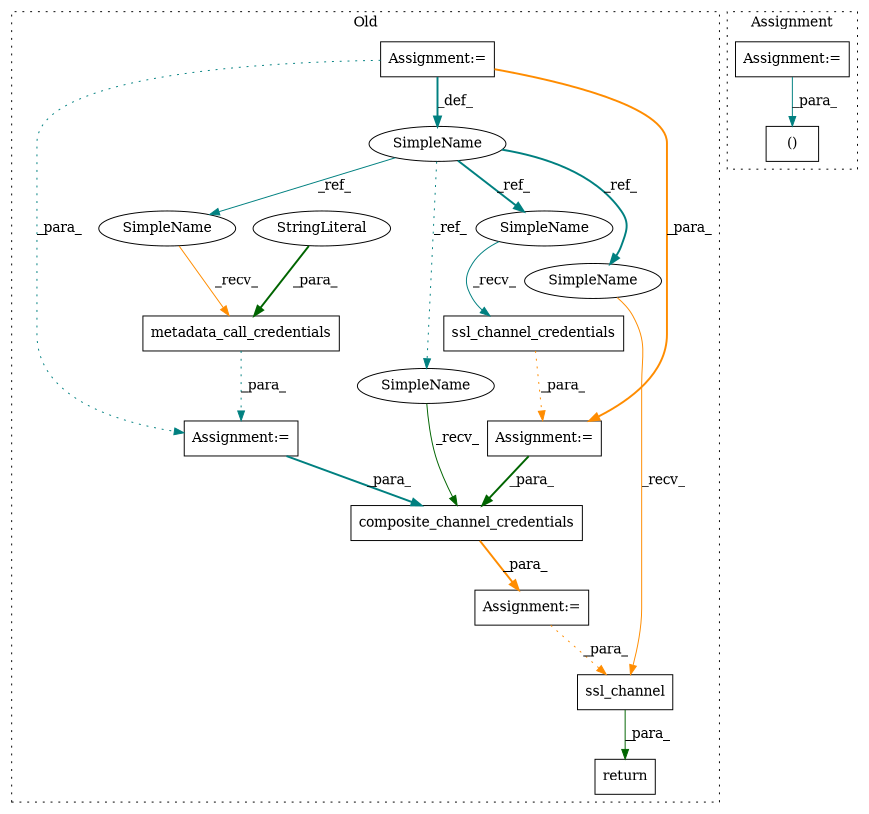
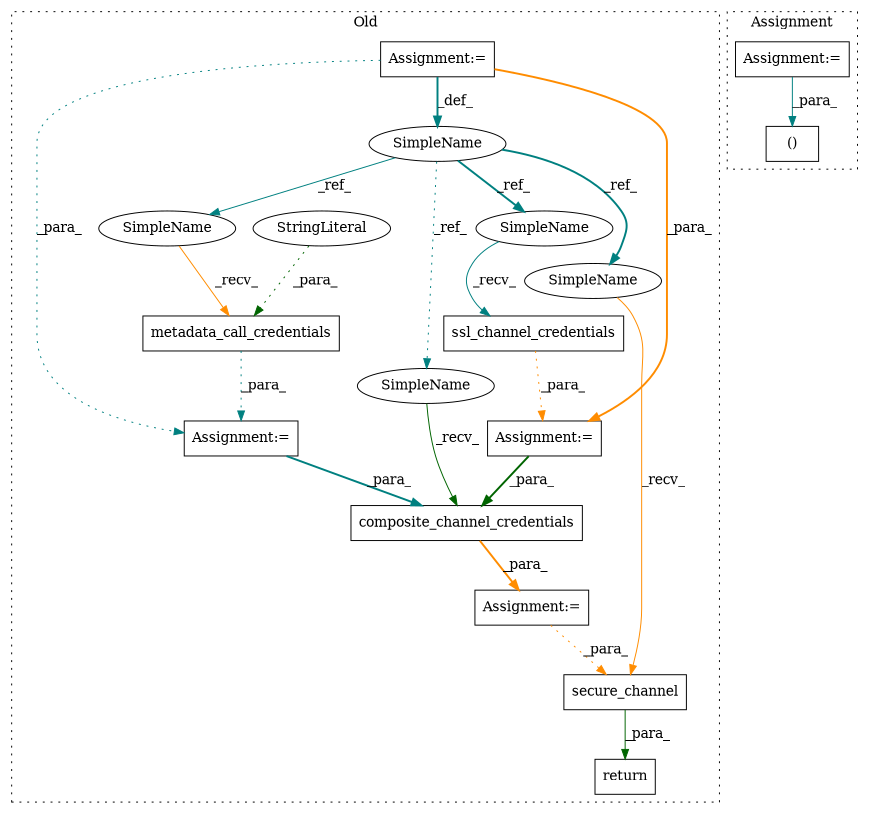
  digraph {
    node [a=7 l=15 s=517 shape=box]
    edge [color=teal style=bold]
    n1 [a=32 l="24,1" label=ssl_channel_credentials s="566,604"]
    n2 [l=1 label="Assignment:=" s=916]
-   n3 [a=32 l="15,1" label=ssl_channel s="1016,1058"]
+   n3 [a=32 l="15,1" label=secure_channel s="1016,1058"]
    n4 [a=32 l="26,1" label=metadata_call_credentials s="810,892"]
    n5 [a=42 label=SimpleName shape=ellipse]
    n6 [a=32 l="30,1" label=composite_channel_credentials s="933,986"]
    n7 [a=45 l=14 label=StringLiteral s=878 shape=ellipse]
    n8 [label="Assignment:="]
    n9 [l=1 label="Assignment:=" s=549]
    n10 [l=1 label="Assignment:=" s=793]
    n11 [a=41 l=7 label=return s=993]
    n12 [a=42 label=SimpleName s=917 shape=ellipse]
    n13 [a=42 label=SimpleName s=550 shape=ellipse]
    n14 [a=42 label=SimpleName s=1000 shape=ellipse]
    n15 [a=42 label=SimpleName s=794 shape=ellipse]
    n16 [a=106 l=25 label="()" s=492]
    n17 [l=1 label="Assignment:=" s=480]
    subgraph cluster_1 {
      label=Old
      style=dotted
      n1
      n2
      n3
      n4
      n5
      n6
      n7
      n8
      n9
      n10
      n11
      n12
      n13
      n14
      n15
    }
    subgraph cluster_2 {
      label=Assignment
      style=dotted
      n16
      n17
    }
    n1 -> n9 [color=darkorange label=_para_ style=dotted]
    n2 -> n3 [color=darkorange label=_para_ style=dotted]
    n3 -> n11 [color=darkgreen label=_para_ style=solid]
    n4 -> n10 [label=_para_ style=dotted]
    n5 -> n12 [label=_ref_ style=dotted]
    n5 -> n13 [label=_ref_]
    n5 -> n14 [label=_ref_]
    n5 -> n15 [label=_ref_ style=solid]
    n6 -> n2 [color=darkorange label=_para_]
-   n7 -> n4 [color=darkgreen label=_para_]
+   n7 -> n4 [color=darkgreen label=_para_ style=dotted]
    n8 -> n5 [label=_def_]
    n8 -> n9 [color=darkorange label=_para_]
    n8 -> n10 [label=_para_ style=dotted]
    n9 -> n6 [color=darkgreen label=_para_]
    n10 -> n6 [label=_para_]
    n12 -> n6 [color=darkgreen label=_recv_ style=solid]
    n13 -> n1 [label=_recv_ style=solid]
    n14 -> n3 [color=darkorange label=_recv_ style=solid]
    n15 -> n4 [color=darkorange label=_recv_ style=solid]
    n17 -> n16 [label=_para_ style=solid]
  }
